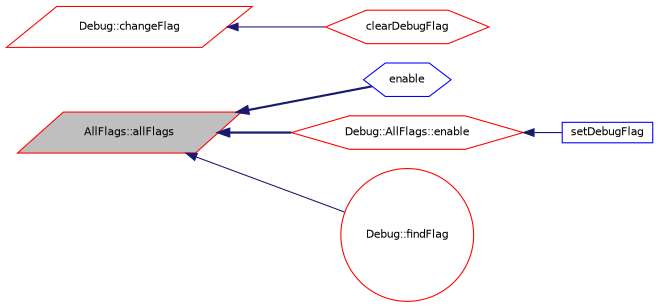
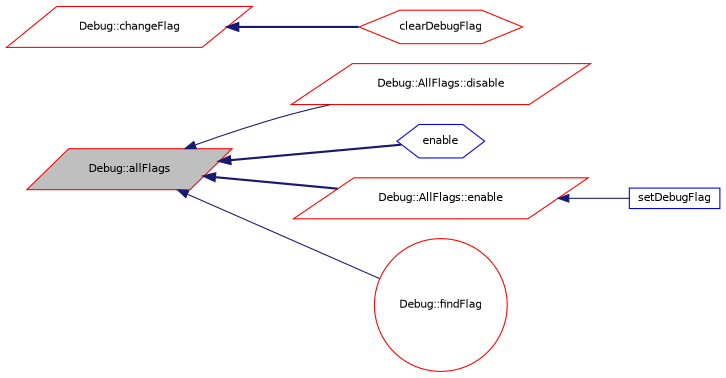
  digraph {
    rankdir=LR
    node [color=red fillcolor=white fontname=Helvetica fontsize=10 shape=parallelogram style=filled]
    edge [color=midnightblue dir=back fontname=Helvetica fontsize=10 labelfontname=Helvetica labelfontsize=10 style=solid]
-   n1 [fillcolor=grey75 fontcolor=black height=0.2 label="AllFlags::allFlags" width=0.4]
+   n1 [fillcolor=grey75 fontcolor=black height=0.2 label="Debug::allFlags" width=0.4]
+   n2 [height=0.2 label="Debug::AllFlags::disable" width=0.4]
    n3 [color=blue height=0.2 label=enable shape=hexagon width=0.4]
-   n4 [height=0.2 label="Debug::AllFlags::enable" shape=hexagon width=0.4]
+   n4 [height=0.2 label="Debug::AllFlags::enable" width=0.4]
    n5 [height=0.2 label="Debug::findFlag" shape=circle width=0.4]
    n6 [color=blue height=0.2 label=setDebugFlag shape=box width=0.4]
    n7 [height=0.2 label="Debug::changeFlag" width=0.4]
    n8 [height=0.2 label=clearDebugFlag shape=hexagon width=0.4]
+   n1 -> n2
    n1 -> n3 [style=bold]
    n1 -> n4 [style=bold]
    n1 -> n5
    n4 -> n6
-   n7 -> n8
+   n7 -> n8 [style=bold]
  }
